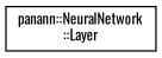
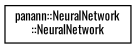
  digraph {
    rankdir=LR
    fontname=Oswald
-   n1 [color=black fillcolor=white fontname=Oswald fontsize=10 height=0.2 label="panann::NeuralNetwork\l::Layer" shape=record style=filled width=0.4]
+   n1 [color=black fillcolor=white fontname=Oswald fontsize=10 height=0.2 label="panann::NeuralNetwork\l::NeuralNetwork" shape=record style=filled width=0.4]
  }
